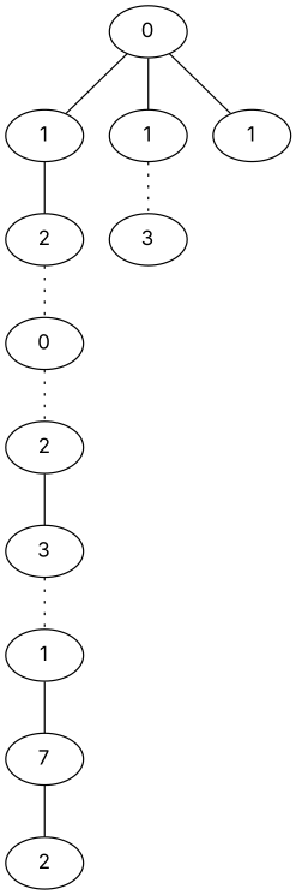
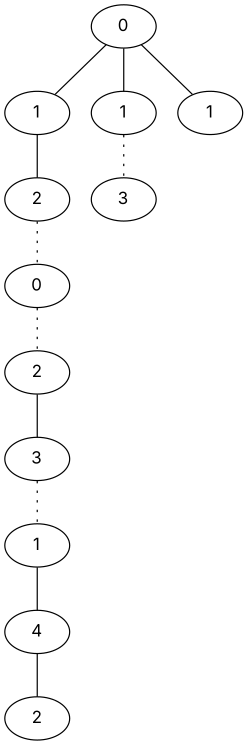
  graph {
    fontname=Inter
    node [fontname=Inter]
    edge [fontname=Inter]
    n1 [label=0]
    n2 [label=1]
    n3 [label=1]
    n4 [label=1]
    n5 [label=2]
    n6 [label=0]
    n7 [label=2]
    n8 [label=3]
    n9 [label=1]
-   n10 [label=7]
+   n10 [label=4]
    n11 [label=2]
    n12 [label=3]
    n1 -- n2
    n1 -- n3
    n1 -- n4
    n2 -- n5
    n3 -- n12 [style=dotted]
    n5 -- n6 [style=dotted]
    n6 -- n7 [style=dotted]
    n7 -- n8
    n8 -- n9 [style=dotted]
    n9 -- n10
    n10 -- n11
  }
